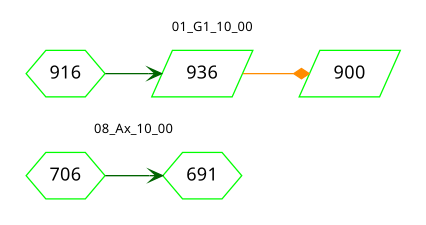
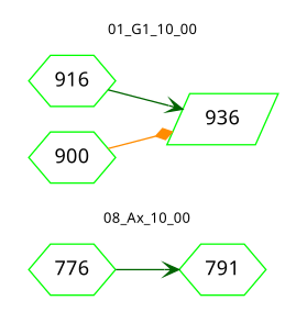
  digraph {
    fontname="Noto Sans"
    rankdir=LR
    node [color=green fontname="Noto Sans" shape=hexagon]
    edge [arrowhead=vee color=darkgreen fontname="Noto Sans"]
-   n1 [label=706]
-   n2 [label=691]
+   n1 [label=776]
+   n2 [label=791]
    n3 [label=916]
-   n4 [label=900 shape=parallelogram]
+   n4 [label=900]
    n5 [label=936 shape=parallelogram]
    subgraph cluster_1 {
      color=white
      fontsize=10
      label="08_Ax_10_00"
      n1
      n2
    }
    subgraph cluster_2 {
      color=white
      fontsize=10
      label="01_G1_10_00"
      n3
      n4
      n5
    }
    n1 -> n2
    n3 -> n5
-   n5 -> n4 [arrowhead=diamond color=darkorange]
+   n4 -> n5 [arrowhead=diamond color=darkorange]
  }
